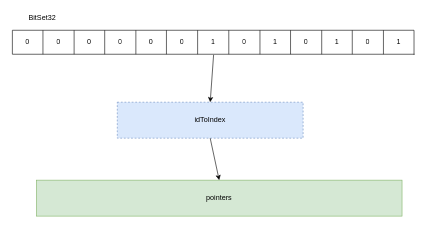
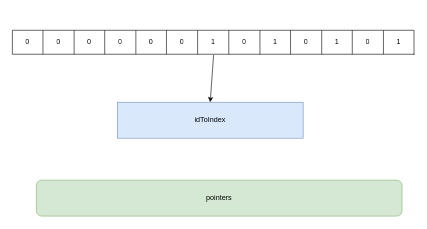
  <mxCell id="0" />
  <mxCell id="1" parent="0" />
- <mxCell id="2" value="idToIndex" style="rounded=0;whiteSpace=wrap;html=1;fillColor=#dae8fc;strokeColor=#6c8ebf;dashed=1;" parent="1" vertex="1"><mxGeometry x="195" y="170" width="310" height="60" as="geometry" /></mxCell>
- <mxCell id="3" value="pointers" style="rounded=0;whiteSpace=wrap;html=1;fillColor=#d5e8d4;strokeColor=#82b366;" parent="1" vertex="1"><mxGeometry x="60" y="300" width="610" height="60" as="geometry" /></mxCell>
+ <mxCell id="2" value="idToIndex" style="rounded=0;whiteSpace=wrap;html=1;fillColor=#dae8fc;strokeColor=#6c8ebf;" parent="1" vertex="1"><mxGeometry x="195" y="170" width="310" height="60" as="geometry" /></mxCell>
+ <mxCell id="3" value="pointers" style="whiteSpace=wrap;html=1;fillColor=#d5e8d4;strokeColor=#82b366;rounded=1;" parent="1" vertex="1"><mxGeometry x="60" y="300" width="610" height="60" as="geometry" /></mxCell>
  <mxCell id="4" value="" style="shape=table;html=1;whiteSpace=wrap;startSize=0;container=1;collapsible=0;childLayout=tableLayout;columnLines=1;rowLines=1;horizontal=1;fixedRows=0;flipH=1;flipV=1;" parent="1" vertex="1"><mxGeometry x="20" y="50" width="670" height="40" as="geometry" /></mxCell>
  <mxCell id="5" value="" style="shape=partialRectangle;html=1;whiteSpace=wrap;collapsible=0;dropTarget=0;pointerEvents=0;fillColor=none;top=0;left=0;bottom=0;right=0;points=[[0,0.5],[1,0.5]];portConstraint=eastwest;flipH=1;flipV=1;" parent="4" vertex="1"><mxGeometry width="670" height="40" as="geometry" /></mxCell>
  <mxCell id="6" value="0" style="shape=partialRectangle;html=1;whiteSpace=wrap;connectable=0;fillColor=none;top=0;left=0;bottom=0;right=0;overflow=hidden;flipH=1;flipV=1;" parent="5" vertex="1"><mxGeometry width="51" height="40" as="geometry" /></mxCell>
  <mxCell id="7" value="&lt;span&gt;0&lt;/span&gt;" style="shape=partialRectangle;html=1;whiteSpace=wrap;connectable=0;fillColor=none;top=0;left=0;bottom=0;right=0;overflow=hidden;flipH=1;flipV=1;" parent="5" vertex="1"><mxGeometry x="51" width="52" height="40" as="geometry" /></mxCell>
  <mxCell id="8" value="&lt;span&gt;0&lt;/span&gt;" style="shape=partialRectangle;html=1;whiteSpace=wrap;connectable=0;fillColor=none;top=0;left=0;bottom=0;right=0;overflow=hidden;flipH=1;flipV=1;" parent="5" vertex="1"><mxGeometry x="103" width="51" height="40" as="geometry" /></mxCell>
  <mxCell id="9" value="&lt;span&gt;0&lt;/span&gt;" style="shape=partialRectangle;html=1;whiteSpace=wrap;connectable=0;fillColor=none;top=0;left=0;bottom=0;right=0;overflow=hidden;flipH=1;flipV=1;" parent="5" vertex="1"><mxGeometry x="154" width="52" height="40" as="geometry" /></mxCell>
  <mxCell id="10" value="&lt;span&gt;0&lt;/span&gt;" style="shape=partialRectangle;html=1;whiteSpace=wrap;connectable=0;fillColor=none;top=0;left=0;bottom=0;right=0;overflow=hidden;flipH=1;flipV=1;" parent="5" vertex="1"><mxGeometry x="206" width="51" height="40" as="geometry" /></mxCell>
  <mxCell id="11" value="&lt;span&gt;0&lt;/span&gt;" style="shape=partialRectangle;html=1;whiteSpace=wrap;connectable=0;fillColor=none;top=0;left=0;bottom=0;right=0;overflow=hidden;flipH=1;flipV=1;" parent="5" vertex="1"><mxGeometry x="257" width="52" height="40" as="geometry" /></mxCell>
  <mxCell id="12" value="1" style="shape=partialRectangle;html=1;whiteSpace=wrap;connectable=0;fillColor=none;top=0;left=0;bottom=0;right=0;overflow=hidden;flipH=1;flipV=1;" parent="5" vertex="1"><mxGeometry x="309" width="52" height="40" as="geometry" /></mxCell>
  <mxCell id="13" value="&lt;span&gt;0&lt;/span&gt;" style="shape=partialRectangle;html=1;whiteSpace=wrap;connectable=0;fillColor=none;top=0;left=0;bottom=0;right=0;overflow=hidden;flipH=1;flipV=1;" parent="5" vertex="1"><mxGeometry x="361" width="52" height="40" as="geometry" /></mxCell>
  <mxCell id="14" value="1" style="shape=partialRectangle;html=1;whiteSpace=wrap;connectable=0;fillColor=none;top=0;left=0;bottom=0;right=0;overflow=hidden;flipH=1;flipV=1;" parent="5" vertex="1"><mxGeometry x="413" width="51" height="40" as="geometry" /></mxCell>
  <mxCell id="15" value="&lt;span&gt;0&lt;/span&gt;" style="shape=partialRectangle;html=1;whiteSpace=wrap;connectable=0;fillColor=none;top=0;left=0;bottom=0;right=0;overflow=hidden;flipH=1;flipV=1;" parent="5" vertex="1"><mxGeometry x="464" width="52" height="40" as="geometry" /></mxCell>
  <mxCell id="16" value="1" style="shape=partialRectangle;html=1;whiteSpace=wrap;connectable=0;fillColor=none;top=0;left=0;bottom=0;right=0;overflow=hidden;flipH=1;flipV=1;" parent="5" vertex="1"><mxGeometry x="516" width="51" height="40" as="geometry" /></mxCell>
  <mxCell id="17" value="&lt;span&gt;0&lt;/span&gt;" style="shape=partialRectangle;html=1;whiteSpace=wrap;connectable=0;fillColor=none;top=0;left=0;bottom=0;right=0;overflow=hidden;flipH=1;flipV=1;" parent="5" vertex="1"><mxGeometry x="567" width="52" height="40" as="geometry" /></mxCell>
  <mxCell id="18" value="1" style="shape=partialRectangle;html=1;whiteSpace=wrap;connectable=0;fillColor=none;top=0;left=0;bottom=0;right=0;overflow=hidden;flipH=1;flipV=1;" parent="5" vertex="1"><mxGeometry x="619" width="51" height="40" as="geometry" /></mxCell>
- <mxCell id="19" value="BitSet32" style="text;html=1;strokeColor=none;fillColor=none;align=center;verticalAlign=middle;whiteSpace=wrap;rounded=0;comic=0;startSize=0;" parent="1" vertex="1"><mxGeometry x="50" y="20" width="40" height="20" as="geometry" /></mxCell>
  <mxCell id="20" value="" style="endArrow=classic;html=1;exitX=0.499;exitY=-0.025;exitDx=0;exitDy=0;exitPerimeter=0;entryX=0.5;entryY=0;entryDx=0;entryDy=0;" parent="1" source="5" target="2" edge="1"><mxGeometry width="50" height="50" relative="1" as="geometry"><mxPoint x="380" y="150" as="sourcePoint" /><mxPoint x="430" y="100" as="targetPoint" /></mxGeometry></mxCell>
- <mxCell id="21" value="" style="endArrow=classic;html=1;exitX=0.5;exitY=1;exitDx=0;exitDy=0;entryX=0.5;entryY=0;entryDx=0;entryDy=0;" parent="1" source="2" target="3" edge="1"><mxGeometry width="50" height="50" relative="1" as="geometry"><mxPoint x="380" y="150" as="sourcePoint" /><mxPoint x="430" y="100" as="targetPoint" /></mxGeometry></mxCell>
